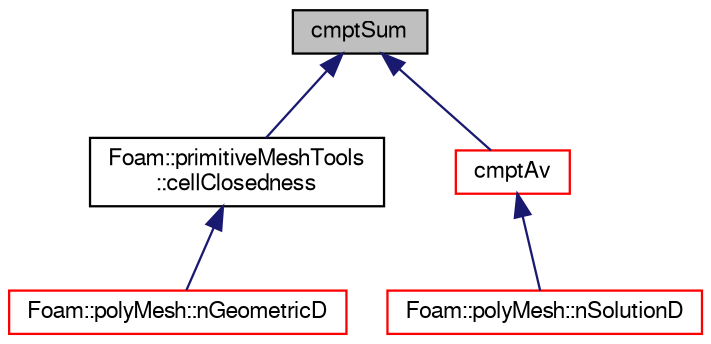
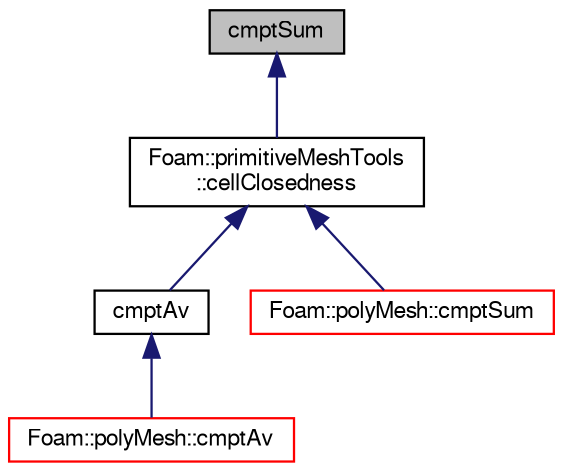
  digraph {
    rankdir=TB
    node [color=black fontname=FreeSans fontsize=10 shape=record]
    edge [color=midnightblue dir=back fontname=FreeSans fontsize=10 labelfontname=FreeSans labelfontsize=10 style=solid]
    n1 [fillcolor=grey75 fontcolor=black height=0.2 label=cmptSum style=filled width=0.4]
    n2 [height=0.2 label="Foam::primitiveMeshTools\l::cellClosedness" width=0.4]
-   n3 [color=red height=0.2 label=cmptAv width=0.4]
-   n4 [color=red height=0.2 label="Foam::polyMesh::nGeometricD" width=0.4]
-   n5 [color=red height=0.2 label="Foam::polyMesh::nSolutionD" width=0.4]
+   n3 [height=0.2 label=cmptAv width=0.4]
+   n4 [color=red height=0.2 label="Foam::polyMesh::cmptSum" width=0.4]
+   n5 [color=red height=0.2 label="Foam::polyMesh::cmptAv" width=0.4]
    n1 -> n2
-   n1 -> n3
+   n2 -> n3
    n2 -> n4
    n3 -> n5
  }
